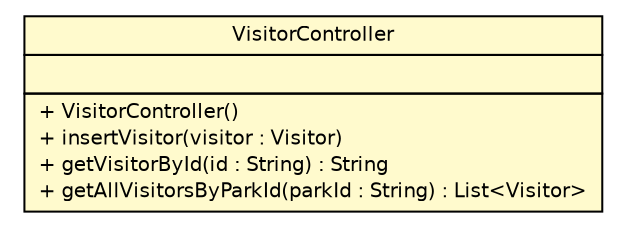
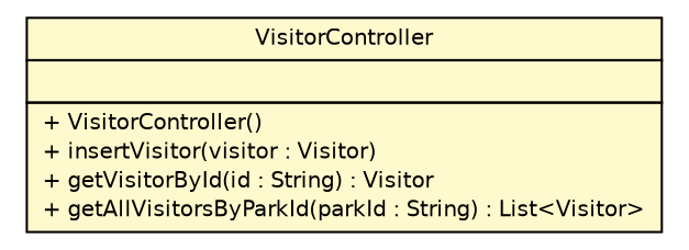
  digraph {
    nodesep=0.25
    ranksep=0.5
-   n1 [fontcolor=black fontname=Helvetica fontsize=10.0 label=<<table title="edu.easternct.csc231.nationalparks.models.controller.VisitorController" border="0" cellborder="1" cellspacing="0" cellpadding="2" port="p" bgcolor="lemonChiffon" href="./VisitorController.html"> 		<tr><td><table border="0" cellspacing="0" cellpadding="1"> <tr><td align="center" balign="center"> VisitorController </td></tr> 		</table></td></tr> 		<tr><td><table border="0" cellspacing="0" cellpadding="1"> <tr><td align="left" balign="left">  </td></tr> 		</table></td></tr> 		<tr><td><table border="0" cellspacing="0" cellpadding="1"> <tr><td align="left" balign="left"> + VisitorController() </td></tr> <tr><td align="left" balign="left"> + insertVisitor(visitor : Visitor) </td></tr> <tr><td align="left" balign="left"> + getVisitorById(id : String) : String </td></tr> <tr><td align="left" balign="left"> + getAllVisitorsByParkId(parkId : String) : List&lt;Visitor&gt; </td></tr> 		</table></td></tr> 		</table>> shape=plaintext]
+   n1 [fontcolor=black fontname=Helvetica fontsize=10.0 label=<<table title="edu.easternct.csc231.nationalparks.models.controller.VisitorController" border="0" cellborder="1" cellspacing="0" cellpadding="2" port="p" bgcolor="lemonChiffon" href="./VisitorController.html"> 		<tr><td><table border="0" cellspacing="0" cellpadding="1"> <tr><td align="center" balign="center"> VisitorController </td></tr> 		</table></td></tr> 		<tr><td><table border="0" cellspacing="0" cellpadding="1"> <tr><td align="left" balign="left">  </td></tr> 		</table></td></tr> 		<tr><td><table border="0" cellspacing="0" cellpadding="1"> <tr><td align="left" balign="left"> + VisitorController() </td></tr> <tr><td align="left" balign="left"> + insertVisitor(visitor : Visitor) </td></tr> <tr><td align="left" balign="left"> + getVisitorById(id : String) : Visitor </td></tr> <tr><td align="left" balign="left"> + getAllVisitorsByParkId(parkId : String) : List&lt;Visitor&gt; </td></tr> 		</table></td></tr> 		</table>> shape=plaintext]
  }
